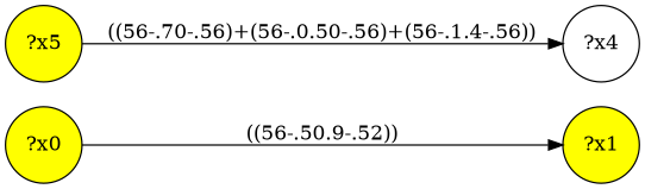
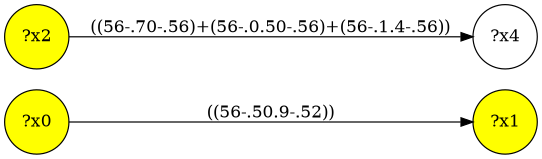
  digraph {
    rankdir=LR
    node [fillcolor=yellow shape=circle style="filled,"]
    n1 [label="?x0"]
    n2 [label="?x1"]
-   n3 [label="?x5"]
+   n3 [label="?x2"]
    n4 [label="?x4" fillcolor="" style=""]
    n1 -> n2 [label="((56-.50.9-.52))"]
    n3 -> n4 [label="((56-.70-.56)+(56-.0.50-.56)+(56-.1.4-.56))"]
  }
